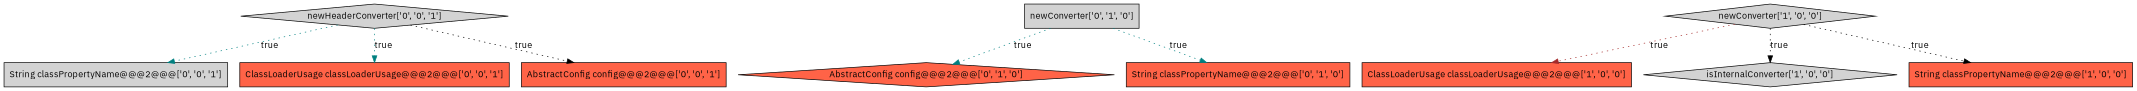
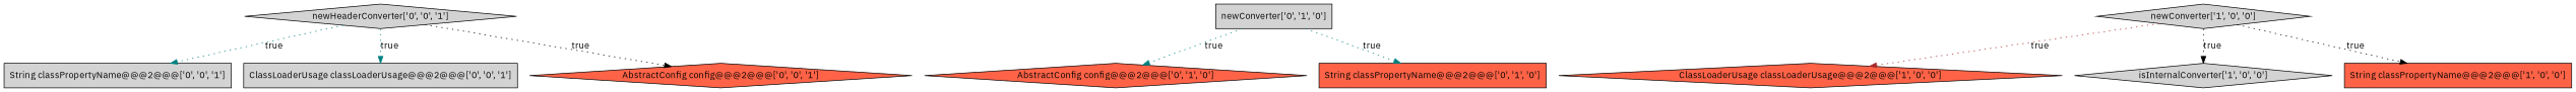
  digraph {
    fontname="IBM Plex Sans"
    node [fillcolor=tomato fontname="IBM Plex Sans" shape=box style=filled]
    edge [color=teal fontname="IBM Plex Sans" style=dotted]
    n1 [fillcolor=lightgray label="newHeaderConverter['0', '0', '1']" shape=diamond]
    n2 [fillcolor=lightgray label="String classPropertyName@@@2@@@['0', '0', '1']"]
-   n3 [label="ClassLoaderUsage classLoaderUsage@@@2@@@['0', '0', '1']"]
-   n4 [label="AbstractConfig config@@@2@@@['0', '0', '1']"]
+   n3 [fillcolor=lightgray label="ClassLoaderUsage classLoaderUsage@@@2@@@['0', '0', '1']"]
+   n4 [label="AbstractConfig config@@@2@@@['0', '0', '1']" shape=diamond]
    n5 [label="AbstractConfig config@@@2@@@['0', '1', '0']" shape=diamond]
    n6 [fillcolor=lightgray label="newConverter['0', '1', '0']"]
    n7 [label="String classPropertyName@@@2@@@['0', '1', '0']"]
-   n8 [label="ClassLoaderUsage classLoaderUsage@@@2@@@['1', '0', '0']"]
+   n8 [label="ClassLoaderUsage classLoaderUsage@@@2@@@['1', '0', '0']" shape=diamond]
    n9 [fillcolor=lightgray label="isInternalConverter['1', '0', '0']" shape=diamond]
    n10 [label="String classPropertyName@@@2@@@['1', '0', '0']"]
    n11 [fillcolor=lightgray label="newConverter['1', '0', '0']" shape=diamond]
    n1 -> n2 [label=true]
    n1 -> n3 [label=true]
    n1 -> n4 [color=black label=true]
    n6 -> n5 [label=true]
    n6 -> n7 [label=true]
    n11 -> n8 [color=brown label=true]
    n11 -> n9 [color=black label=true]
    n11 -> n10 [color=black label=true]
  }
